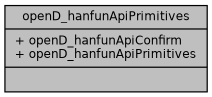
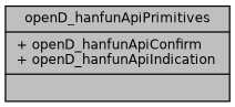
  digraph {
-   n1 [color=black fillcolor=grey75 fontcolor=black fontname=Helvetica fontsize=10 height=0.2 label="{openD_hanfunApiPrimitives\n|+ openD_hanfunApiConfirm\l+ openD_hanfunApiPrimitives\l|}" shape=record style=filled width=0.4]
+   n1 [color=black fillcolor=grey75 fontcolor=black fontname=Helvetica fontsize=10 height=0.2 label="{openD_hanfunApiPrimitives\n|+ openD_hanfunApiConfirm\l+ openD_hanfunApiIndication\l|}" shape=record style=filled width=0.4]
  }
